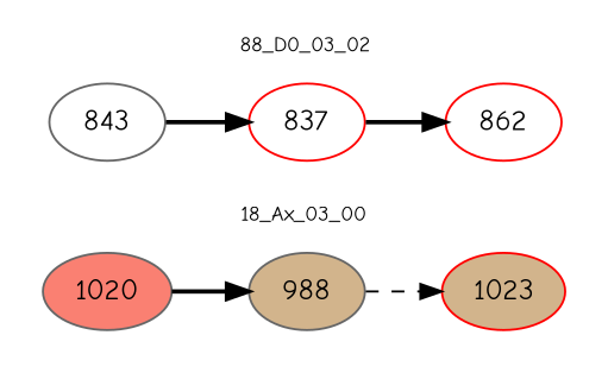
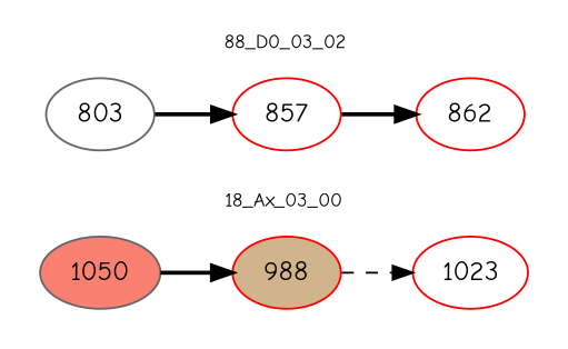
  digraph {
    fontname="Comic Neue"
    rankdir=LR
    node [color=gray40 fillcolor=white fontname="Comic Neue" style=filled]
    edge [color=black fontname="Comic Neue" style=bold]
-   n1 [fillcolor=salmon label=1020]
-   n2 [fillcolor=tan label=988]
-   n3 [color=red fillcolor=tan label=1023]
-   n4 [label=843]
-   n5 [color=red label=837]
+   n1 [fillcolor=salmon label=1050]
+   n2 [color=red fillcolor=tan label=988]
+   n3 [color=red label=1023]
+   n4 [label=803]
+   n5 [color=red label=857]
    n6 [color=red label=862]
    subgraph cluster_1 {
      color=white
      fontsize=10
      label="18_Ax_03_00"
      n1
      n2
      n3
    }
    subgraph cluster_2 {
      color=white
      fontsize=10
      label="88_D0_03_02"
      n4
      n5
      n6
    }
    n1 -> n2
    n2 -> n3 [style=dashed]
    n4 -> n5
    n5 -> n6
  }
